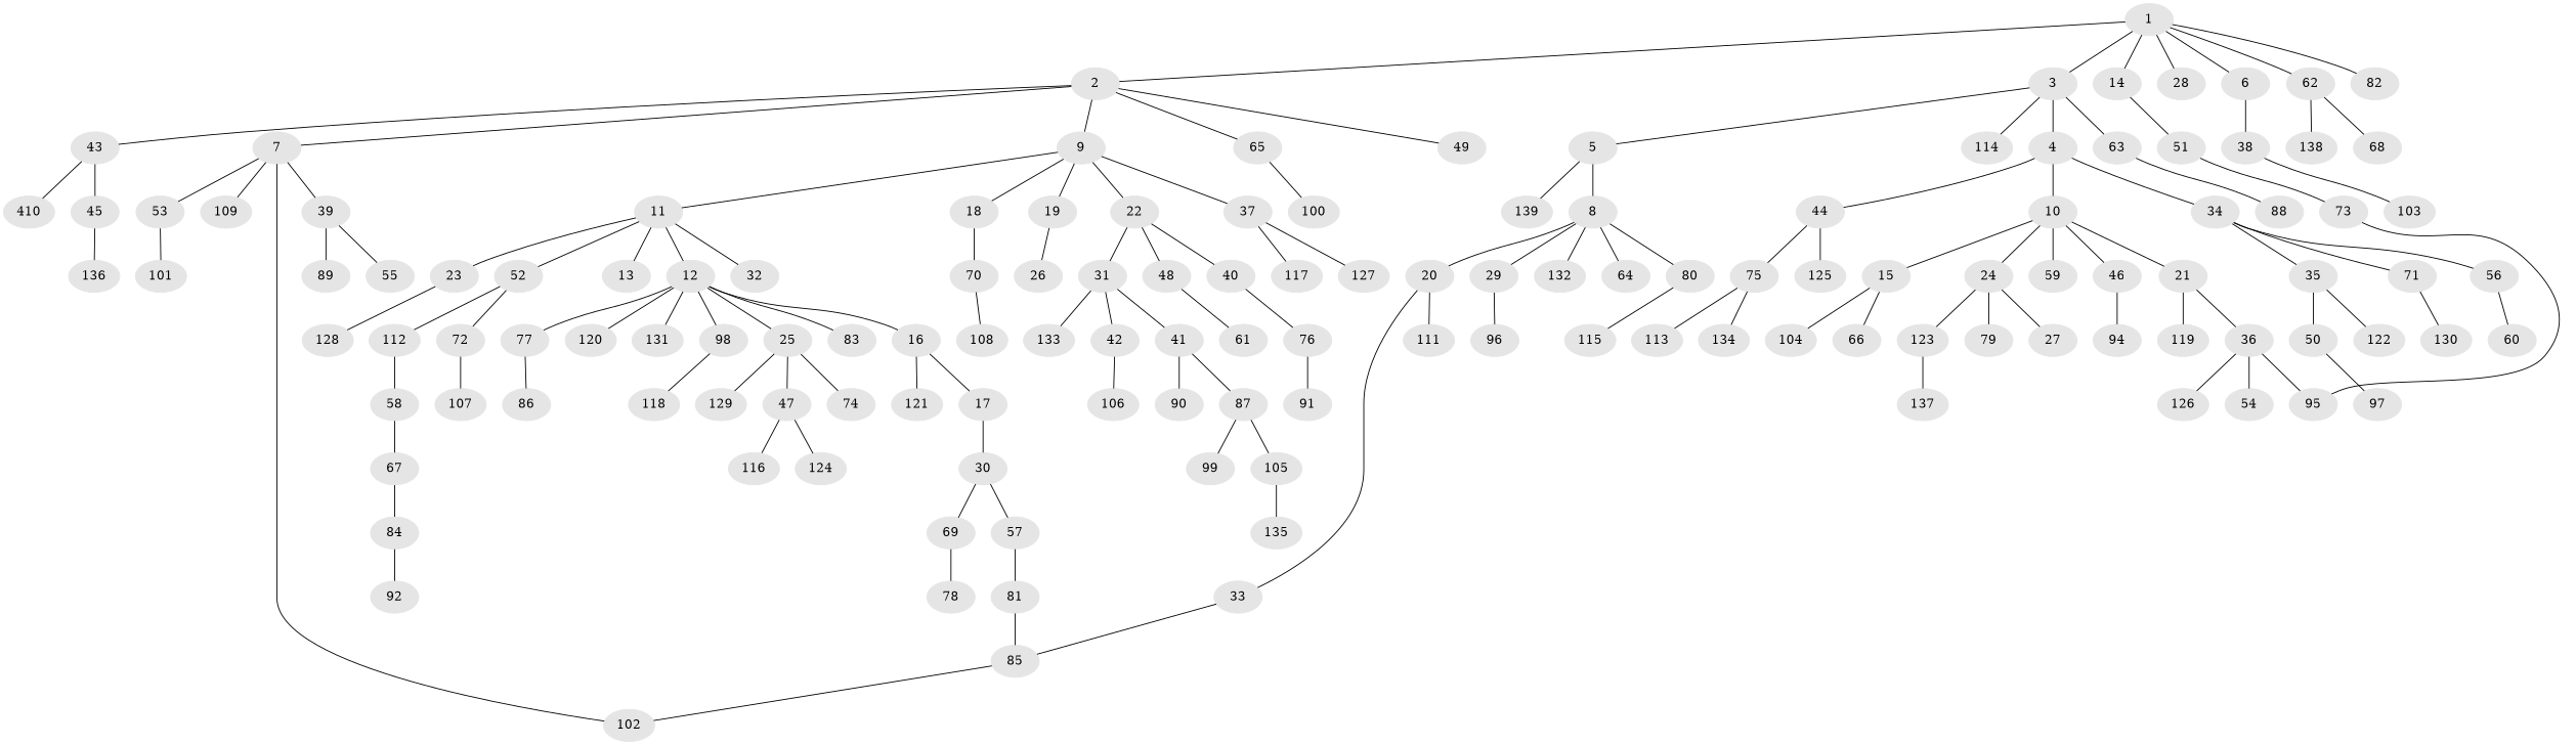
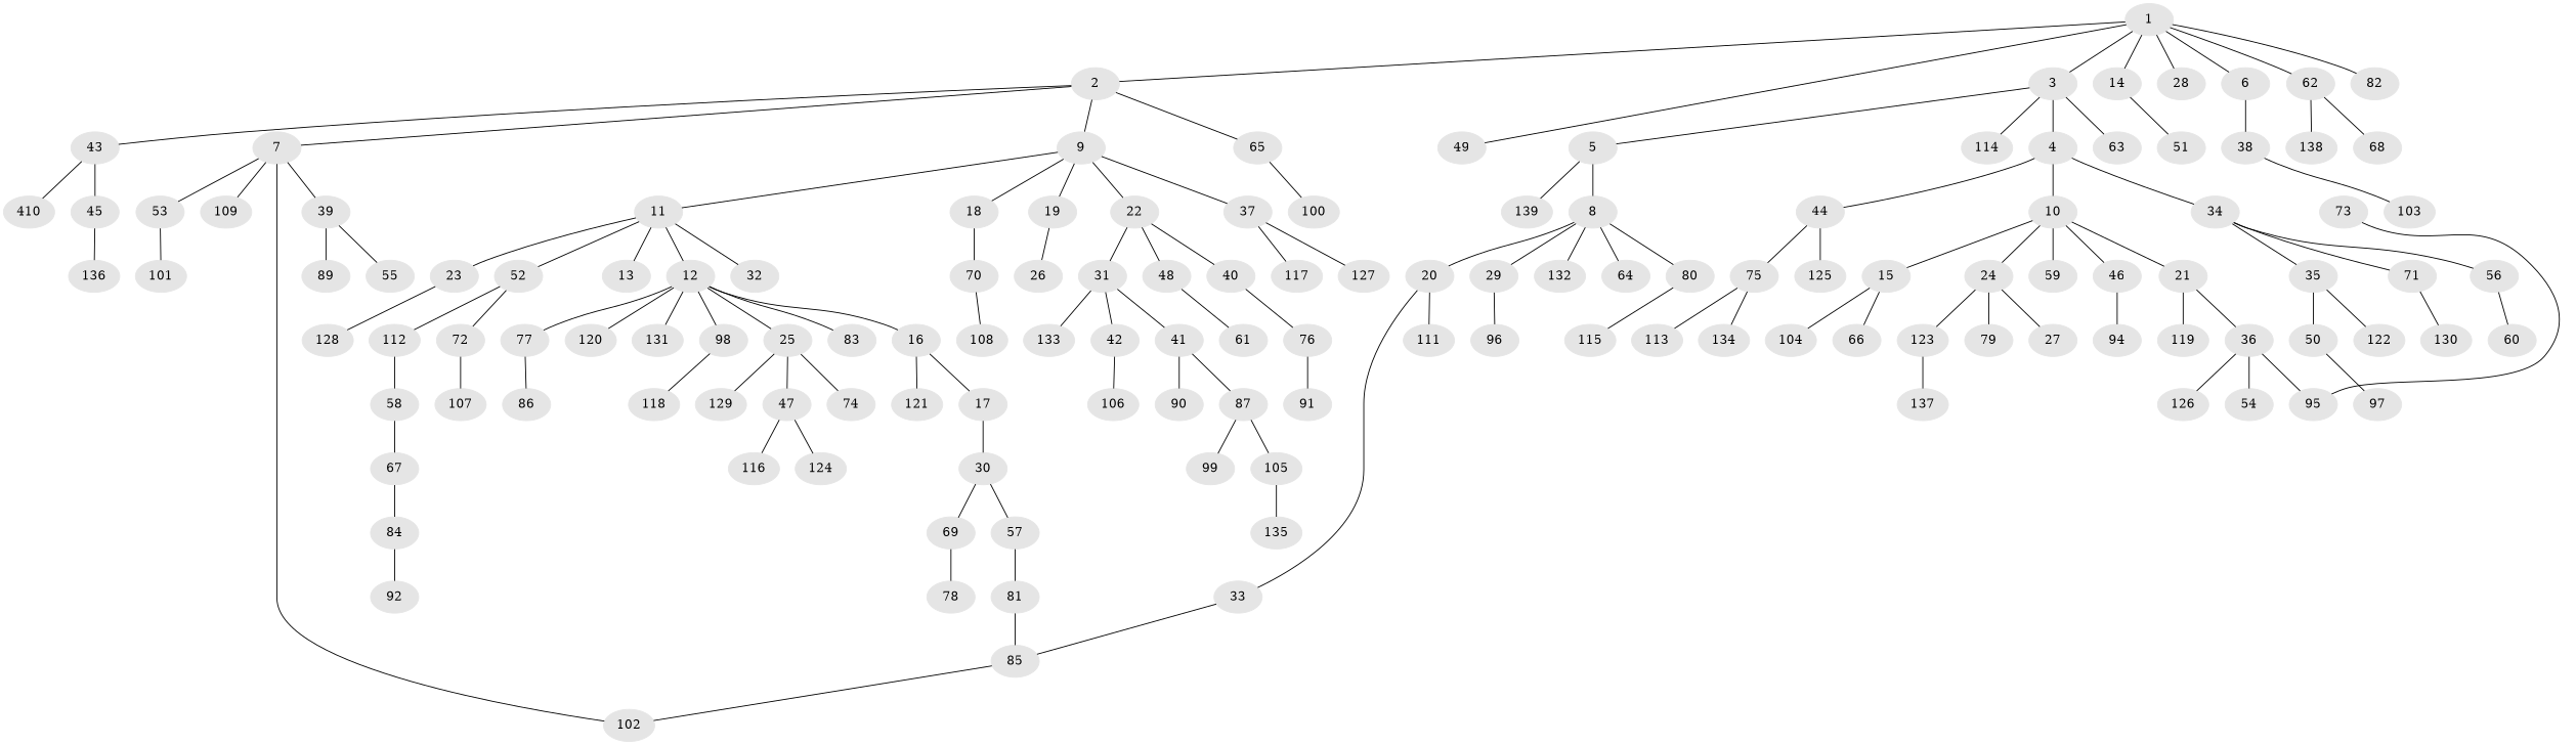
  graph {
    node [color=gray90 style=filled]
    1
    2
    3
    6
    14
    28
    49
    62
    82
    7
    9
    43
    65
    4
    5
    63
    114
    38
    51
    68
    138
    39
    53
    102
    109
    11
    18
    19
    22
    37
    45
    n32 [label=410]
    100
    10
    34
    44
    8
    139
-   88
    15
    21
    24
    46
    59
    35
    56
    71
    75
    125
    20
    29
    64
    80
    132
    103
    55
    89
    101
    33
    111
    96
    115
    12
    13
    23
    32
    52
    70
    26
    31
    40
    48
    117
    127
    66
    104
    36
    119
    27
    79
    123
    94
    16
    25
    77
    83
    98
    120
    131
    128
    72
    112
    17
    121
    47
    74
    129
    86
    118
    73
    30
    57
    69
    108
    85
    54
    95
    126
    41
    42
    133
    76
    61
    137
    116
    124
    81
    78
    87
    90
    106
    58
    67
    50
    122
    60
    130
    97
    91
    99
    105
    136
    113
    134
    107
    84
    92
    135
    1 -- 2
    1 -- 3
    1 -- 6
    1 -- 14
    1 -- 28
-   2 -- 49
+   1 -- 49
    1 -- 62
    1 -- 82
    2 -- 7
    2 -- 9
    2 -- 43
    2 -- 65
    3 -- 4
    3 -- 5
    3 -- 63
    3 -- 114
    6 -- 38
    14 -- 51
    62 -- 68
    62 -- 138
    7 -- 39
    7 -- 53
    7 -- 102
    7 -- 109
    9 -- 11
    9 -- 18
    9 -- 19
    9 -- 22
    9 -- 37
    43 -- 45
    43 -- n32
    65 -- 100
    4 -- 10
    4 -- 34
    4 -- 44
    5 -- 8
    5 -- 139
-   63 -- 88
    38 -- 103
-   51 -- 73
    39 -- 55
    39 -- 89
    53 -- 101
    11 -- 12
    11 -- 13
    11 -- 23
    11 -- 32
    11 -- 52
    18 -- 70
    19 -- 26
    22 -- 31
    22 -- 40
    22 -- 48
    37 -- 117
    37 -- 127
    45 -- 136
    10 -- 15
    10 -- 21
    10 -- 24
    10 -- 46
    10 -- 59
    34 -- 35
    34 -- 56
    34 -- 71
    44 -- 75
    44 -- 125
    8 -- 20
    8 -- 29
    8 -- 64
    8 -- 80
    8 -- 132
    15 -- 66
    15 -- 104
    21 -- 36
    21 -- 119
    24 -- 27
    24 -- 79
    24 -- 123
    46 -- 94
    35 -- 50
    35 -- 122
    56 -- 60
    71 -- 130
    75 -- 113
    75 -- 134
    20 -- 33
    20 -- 111
    29 -- 96
    80 -- 115
    33 -- 85
    12 -- 16
    12 -- 25
    12 -- 77
    12 -- 83
    12 -- 98
    12 -- 120
    12 -- 131
    23 -- 128
    52 -- 72
    52 -- 112
    70 -- 108
    31 -- 41
    31 -- 42
    31 -- 133
    40 -- 76
    48 -- 61
    36 -- 54
    36 -- 95
    36 -- 126
    123 -- 137
    16 -- 17
    16 -- 121
    25 -- 47
    25 -- 74
    25 -- 129
    77 -- 86
    98 -- 118
    72 -- 107
    112 -- 58
    17 -- 30
    47 -- 116
    47 -- 124
    73 -- 95
    30 -- 57
    30 -- 69
    57 -- 81
    69 -- 78
    85 -- 102
    41 -- 87
    41 -- 90
    42 -- 106
    76 -- 91
    81 -- 85
    87 -- 99
    87 -- 105
    58 -- 67
    67 -- 84
    50 -- 97
    105 -- 135
    84 -- 92
  }
